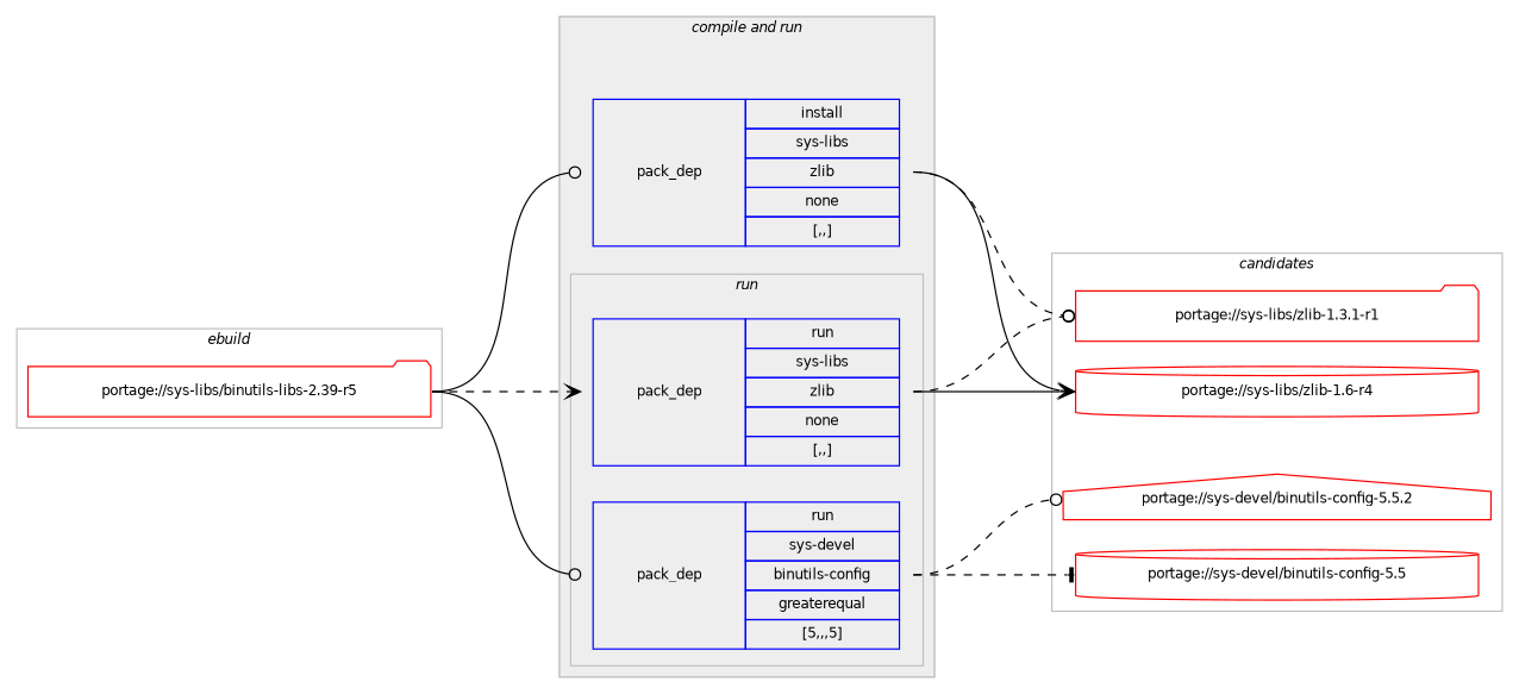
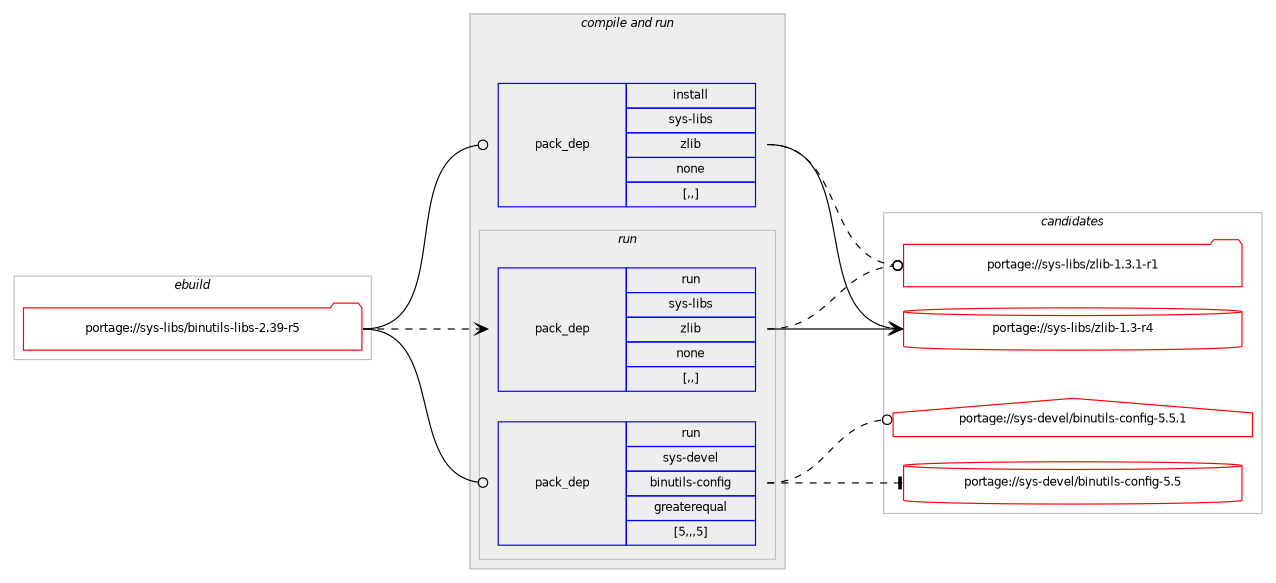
  digraph {
    compound=true
    concentrate=true
    fontname=Helvetica
    fontsize=10
    newrank=true
    rankdir=LR
    ranksep=1.5
    node [color=red fontname=Helvetica fontsize=10 shape=none]
    edge [arrowhead=odot headport=w style=dashed tailport=e weight=100]
    n1 [label="portage://sys-libs/binutils-libs-2.39-r5" shape=folder width=4]
    n2 [color=blue label=<<TABLE BORDER="0" CELLBORDER="1" CELLSPACING="0" CELLPADDING="4" WIDTH="220"><TR><TD ROWSPAN="6" CELLPADDING="30">pack_dep</TD></TR><TR><TD WIDTH="110">install</TD></TR><TR><TD>sys-libs</TD></TR><TR><TD>zlib</TD></TR><TR><TD>none</TD></TR><TR><TD>[,,]</TD></TR></TABLE>>]
    n3 [color=blue label=<<TABLE BORDER="0" CELLBORDER="1" CELLSPACING="0" CELLPADDING="4" WIDTH="220"><TR><TD ROWSPAN="6" CELLPADDING="30">pack_dep</TD></TR><TR><TD WIDTH="110">run</TD></TR><TR><TD>sys-devel</TD></TR><TR><TD>binutils-config</TD></TR><TR><TD>greaterequal</TD></TR><TR><TD>[5,,,5]</TD></TR></TABLE>>]
    n4 [color=blue label=<<TABLE BORDER="0" CELLBORDER="1" CELLSPACING="0" CELLPADDING="4" WIDTH="220"><TR><TD ROWSPAN="6" CELLPADDING="30">pack_dep</TD></TR><TR><TD WIDTH="110">run</TD></TR><TR><TD>sys-libs</TD></TR><TR><TD>zlib</TD></TR><TR><TD>none</TD></TR><TR><TD>[,,]</TD></TR></TABLE>>]
    n5 [label="portage://sys-libs/zlib-1.3.1-r1" shape=folder width=4]
-   n6 [label="portage://sys-libs/zlib-1.6-r4" shape=cylinder width=4]
-   n7 [label="portage://sys-devel/binutils-config-5.5.2" shape=house width=4]
+   n6 [label="portage://sys-libs/zlib-1.3-r4" shape=cylinder width=4]
+   n7 [label="portage://sys-devel/binutils-config-5.5.1" shape=house width=4]
    n8 [label="portage://sys-devel/binutils-config-5.5" shape=cylinder width=4]
    subgraph cluster_1 {
      color=gray
      label=<<i>ebuild</i>>
      n1
    }
    subgraph cluster_2 {
      color=gray
      label=<<i>dependencies</i>>
      subgraph cluster_3 {
        color=gray
        fillcolor="#eeeeee"
        label=<<i>compile</i>>
        style=filled
        subgraph sub_4 {
          color=gray
          fillcolor="#eeeeee"
          label=<<i>compile</i>>
          style=filled
          n2
        }
      }
      subgraph cluster_5 {
        color=gray
        fillcolor="#eeeeee"
        label=<<i>compile and run</i>>
        style=filled
      }
      subgraph cluster_6 {
        color=gray
        fillcolor="#eeeeee"
        label=<<i>run</i>>
        style=filled
        subgraph sub_7 {
          color=gray
          fillcolor="#eeeeee"
          label=<<i>run</i>>
          style=filled
          n3
        }
        subgraph sub_8 {
          color=gray
          fillcolor="#eeeeee"
          label=<<i>run</i>>
          style=filled
          n4
        }
      }
    }
    subgraph cluster_9 {
      color=gray
      label=<<i>candidates</i>>
      rank=same
      subgraph sub_10 {
        color=black
        label=<<i>candidates</i>>
        nodesep=1
        rank=same
        n5
        n6
      }
      subgraph sub_11 {
        color=black
        label=<<i>candidates</i>>
        nodesep=1
        rank=same
        n7
        n8
      }
      subgraph sub_12 {
        color=black
        label=<<i>candidates</i>>
        nodesep=1
        rank=same
        n5
        n6
      }
    }
    n1 -> n2 [style=solid weight=20]
    n1 -> n3 [style=solid weight=20]
    n1 -> n4 [arrowhead=vee weight=20]
    n2 -> n5
    n2 -> n6 [arrowhead=vee style=solid]
    n3 -> n7
    n3 -> n8 [arrowhead=tee]
    n4 -> n5
    n4 -> n6 [arrowhead=vee style=solid]
  }
